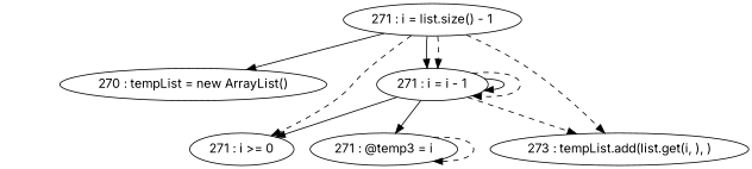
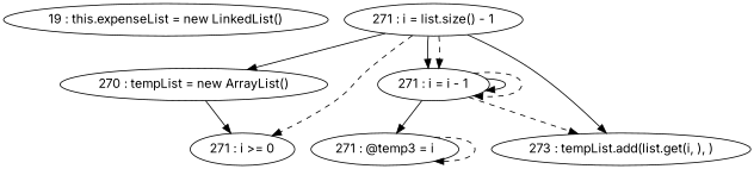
  digraph {
    fontname=Inter
    node [fontname=Inter]
    edge [fontname=Inter]
+   "19 : this.expenseList = new LinkedList()"
    "271 : i = list.size() - 1"
    "270 : tempList = new ArrayList()"
    "271 : i >= 0"
    "273 : tempList.add(list.get(i, ), )"
    "271 : i = i - 1"
    "271 : @temp3 = i"
    "271 : i = list.size() - 1" -> "270 : tempList = new ArrayList()"
    "271 : i = list.size() - 1" -> "271 : i >= 0" [style=dashed]
-   "271 : i = list.size() - 1" -> "273 : tempList.add(list.get(i, ), )" [style=dashed]
+   "271 : i = list.size() - 1" -> "273 : tempList.add(list.get(i, ), )"
    "271 : i = list.size() - 1" -> "271 : i = i - 1"
    "271 : i = list.size() - 1" -> "271 : i = i - 1" [style=dashed]
-   "271 : i = i - 1" -> "271 : i >= 0"
+   "270 : tempList = new ArrayList()" -> "271 : i >= 0"
    "271 : i = i - 1" -> "273 : tempList.add(list.get(i, ), )" [style=dashed]
    "271 : i = i - 1" -> "271 : i = i - 1"
    "271 : i = i - 1" -> "271 : i = i - 1" [style=dashed]
    "271 : i = i - 1" -> "271 : @temp3 = i"
    "271 : @temp3 = i" -> "271 : @temp3 = i" [style=dashed]
  }
